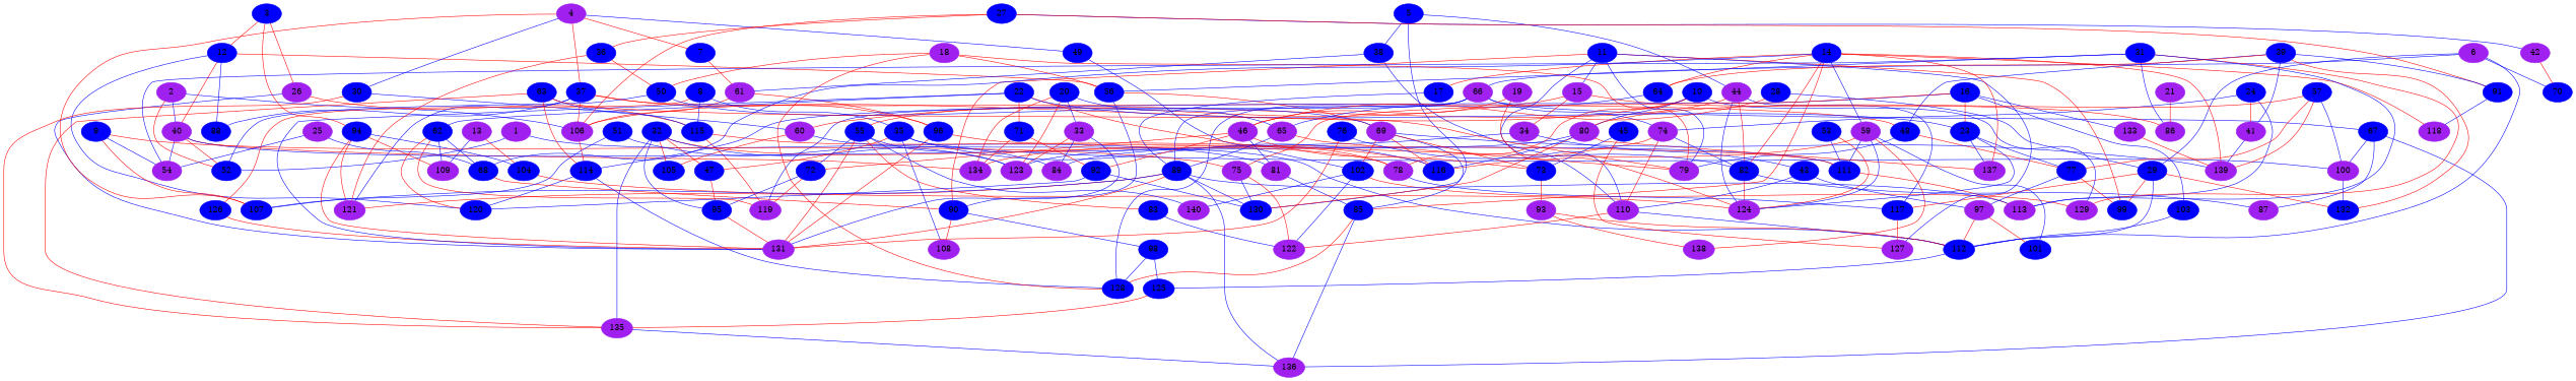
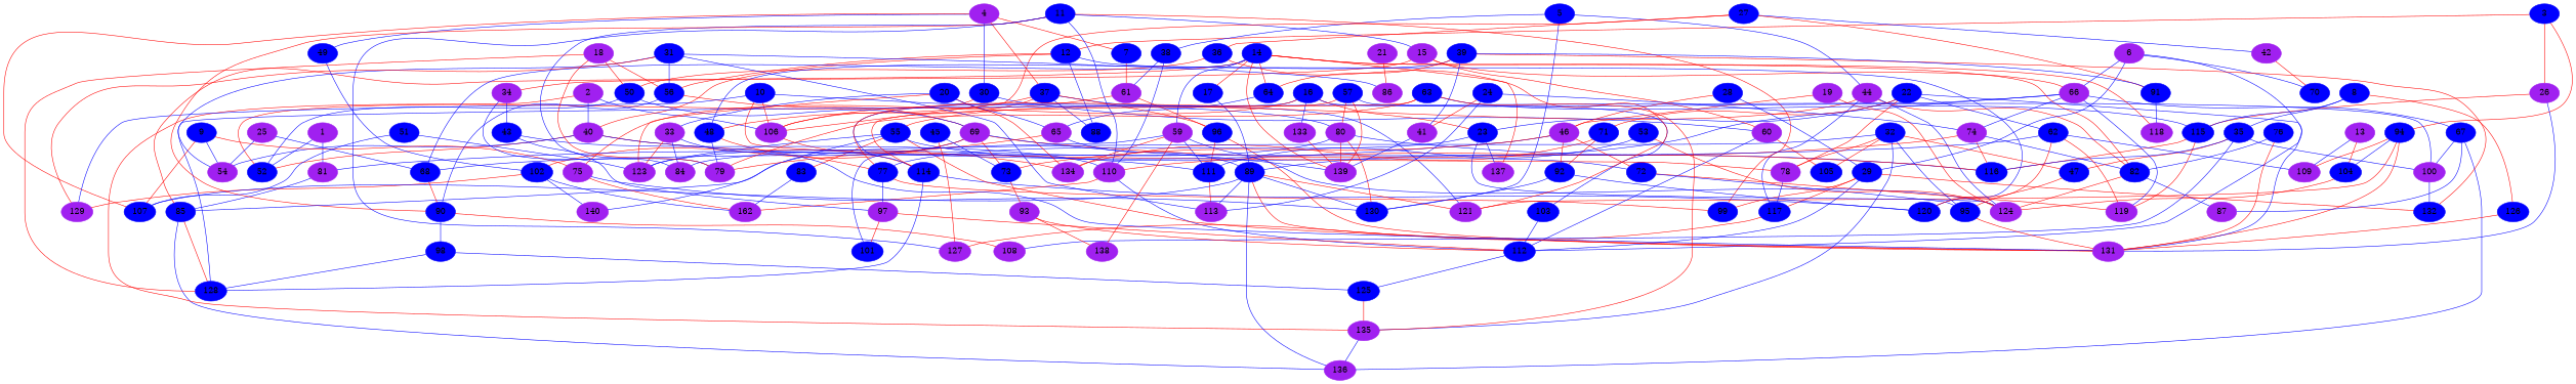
  graph {
    node [color=blue style=filled]
    edge [color=blue]
    1 [color=purple]
    52
    81 [color=purple]
    85
    2 [color=purple]
    40 [color=purple]
    106 [color=purple]
    54 [color=purple]
    134 [color=purple]
    111
    114
    3
    12
    26 [color=purple]
    94
    56
    88
    120
    115
    131 [color=purple]
    104
    109 [color=purple]
    121 [color=purple]
    4 [color=purple]
    7
    30
    37
    49
    107
    61 [color=purple]
    60 [color=purple]
    135 [color=purple]
    48
    96
    102
    5
    38
    44 [color=purple]
    130
    110 [color=purple]
    82
    124 [color=purple]
    117
    55
    6 [color=purple]
    29
    66 [color=purple]
    70
    112
    99
    132
    89
    128
    74 [color=purple]
    119 [color=purple]
    67
    125
    8
    35
    126
    47
    100 [color=purple]
    108 [color=purple]
    116
    9
    75 [color=purple]
-   122 [color=purple]
+   122 [color=purple label=162]
    10
    78 [color=purple]
    80 [color=purple]
    129 [color=purple]
    139 [color=purple]
    123 [color=purple]
    15 [color=purple]
    11
    79 [color=purple]
    90
    127 [color=purple]
    34 [color=purple]
    86 [color=purple]
    98
    69 [color=purple]
    13 [color=purple]
    14
    17
    59 [color=purple]
    64
    68
    118 [color=purple]
    137 [color=purple]
    101
    138 [color=purple]
    65 [color=purple]
    87 [color=purple]
    136 [color=purple]
    84 [color=purple]
    43
    105
    16
    23
    103
    133 [color=purple]
    77
    113 [color=purple]
    18 [color=purple]
    50
    19 [color=purple]
    46 [color=purple]
    73
    72
    92
    33 [color=purple]
    20
    21 [color=purple]
    22
    62
    71
    97 [color=purple]
    41 [color=purple]
    24
    25 [color=purple]
    27
    36
    42 [color=purple]
    91
    28
    31
    32
    95
    39
    83
    140 [color=purple]
    45
    93 [color=purple]
    51
    53
    57
    63
    76
    1 -- 52
    1 -- 81
    81 -- 85
    85 -- 128 [color=red]
    85 -- 136
    2 -- 52 [color=red]
    2 -- 40
    2 -- 106
    40 -- 52 [color=red]
    40 -- 54
    40 -- 134 [color=red]
    40 -- 111
    106 -- 114 [color=red]
    111 -- 113 [color=red]
    114 -- 120
    114 -- 128
    3 -- 12 [color=red]
    3 -- 26 [color=red]
    3 -- 94 [color=red]
    12 -- 40 [color=red]
    12 -- 56 [color=red]
    12 -- 88
    12 -- 120
    26 -- 115 [color=red]
    26 -- 131
    94 -- 131 [color=red]
    94 -- 104
    94 -- 109 [color=red]
    94 -- 121 [color=red]
    56 -- 90
    56 -- 69 [color=red]
    115 -- 119 [color=red]
    115 -- 116 [color=red]
    104 -- 124 [color=red]
    4 -- 7 [color=red]
    4 -- 30
    4 -- 37 [color=red]
    4 -- 49
    4 -- 107 [color=red]
    7 -- 61 [color=red]
    30 -- 60
    30 -- 135 [color=red]
    37 -- 106 [color=red]
    37 -- 88
    37 -- 121
    37 -- 48 [color=red]
    37 -- 96 [color=red]
    49 -- 102
    61 -- 106 [color=red]
    61 -- 96 [color=red]
    60 -- 112
    60 -- 105 [color=red]
    135 -- 136
    48 -- 79
    48 -- 77 [color=red]
    96 -- 111 [color=red]
    96 -- 131 [color=red]
    102 -- 122
    102 -- 129 [color=red]
    102 -- 140
    5 -- 38
    5 -- 44
    5 -- 130
    38 -- 61
    38 -- 110
    44 -- 82 [color=red]
    44 -- 124
    44 -- 117
    44 -- 55 [color=red]
    110 -- 112
    110 -- 122 [color=red]
    82 -- 124 [color=red]
    82 -- 87
    117 -- 127 [color=red]
    55 -- 131 [color=red]
    55 -- 123
    55 -- 72
    55 -- 83 [color=red]
    55 -- 140
    6 -- 29
    6 -- 66
    6 -- 70
    6 -- 112
    29 -- 117 [color=red]
    29 -- 112
    29 -- 99 [color=red]
    29 -- 132 [color=red]
    66 -- 89
    66 -- 128
    66 -- 74
    66 -- 119
    66 -- 67
    112 -- 125
    89 -- 131 [color=red]
    89 -- 121 [color=red]
    89 -- 107
    89 -- 130
    89 -- 136
    89 -- 113
    74 -- 110 [color=red]
    74 -- 82
    74 -- 116 [color=red]
    67 -- 100
    67 -- 87
    67 -- 136
    125 -- 135 [color=red]
    8 -- 115
    8 -- 35
    8 -- 126 [color=red]
    35 -- 47 [color=red]
    35 -- 100
    35 -- 108
    35 -- 116
    126 -- 131 [color=red]
    47 -- 95 [color=red]
    100 -- 132
    9 -- 54
    9 -- 107 [color=red]
    9 -- 75 [color=red]
    75 -- 130
    75 -- 122 [color=red]
    10 -- 106 [color=red]
    10 -- 78 [color=red]
    10 -- 80
    10 -- 129
    78 -- 117
    80 -- 130 [color=red]
    80 -- 116
-   80 -- 137 [color=red]
+   80 -- 139 [color=red]
    80 -- 123
    15 -- 60 [color=red]
    15 -- 34 [color=red]
-   15 -- 86 [color=red]
+   15 -- 66 [color=red]
    11 -- 110
    11 -- 99 [color=red]
    11 -- 15
    11 -- 79
    11 -- 90 [color=red]
    11 -- 127
    90 -- 108 [color=red]
    90 -- 98
    34 -- 84
    34 -- 43
    98 -- 128
    98 -- 125
    69 -- 85
    69 -- 102 [color=red]
    69 -- 116 [color=red]
    69 -- 139
    69 -- 73 [color=red]
    13 -- 104 [color=red]
    13 -- 109
    14 -- 85 [color=red]
    14 -- 82 [color=red]
    14 -- 139 [color=red]
    14 -- 17 [color=red]
    14 -- 59
    14 -- 64 [color=red]
    14 -- 68
    14 -- 118 [color=red]
    14 -- 137 [color=red]
    17 -- 89
    59 -- 134 [color=red]
    59 -- 111
    59 -- 124
    59 -- 101
    59 -- 138 [color=red]
    64 -- 65
    68 -- 90 [color=red]
    65 -- 89
    65 -- 79 [color=red]
    43 -- 110
    43 -- 97
    16 -- 114
    16 -- 75 [color=red]
    16 -- 23 [color=red]
    16 -- 103
    16 -- 133
    23 -- 124
    23 -- 137
    23 -- 77
    103 -- 112
    133 -- 139 [color=red]
    77 -- 99 [color=red]
    77 -- 97
    18 -- 56 [color=red]
    18 -- 128 [color=red]
    18 -- 79 [color=red]
    18 -- 50 [color=red]
    50 -- 52
    50 -- 69
    19 -- 124 [color=red]
    19 -- 46 [color=red]
    46 -- 81
    46 -- 73 [color=red]
    46 -- 72 [color=red]
    46 -- 92 [color=red]
    73 -- 93 [color=red]
    72 -- 119 [color=red]
    72 -- 95
    92 -- 120
    92 -- 130
    33 -- 131
    33 -- 123 [color=red]
    33 -- 84
    20 -- 134 [color=red]
    20 -- 123 [color=red]
    20 -- 65
    20 -- 33
    21 -- 86 [color=red]
    22 -- 131
    22 -- 78 [color=red]
    22 -- 23
    22 -- 62
    22 -- 71 [color=red]
    62 -- 120 [color=red]
    62 -- 109
    62 -- 119 [color=red]
    62 -- 68
    71 -- 134 [color=red]
    71 -- 92 [color=red]
    97 -- 112 [color=red]
    97 -- 101 [color=red]
    41 -- 139
    24 -- 74
    24 -- 113
    24 -- 41 [color=red]
    25 -- 54
    25 -- 68
    27 -- 106 [color=red]
    27 -- 36 [color=red]
    27 -- 42
    27 -- 91 [color=red]
    36 -- 121 [color=red]
    36 -- 50 [color=red]
    42 -- 70 [color=red]
    91 -- 118
    28 -- 29
    28 -- 46 [color=red]
    31 -- 54
    31 -- 56
    31 -- 129 [color=red]
    31 -- 86
    31 -- 113
    32 -- 135
    32 -- 47 [color=red]
    32 -- 78 [color=red]
    32 -- 84
    32 -- 105 [color=red]
    32 -- 95
    95 -- 131 [color=red]
    39 -- 48
    39 -- 132 [color=red]
    39 -- 64 [color=red]
    39 -- 41
    39 -- 91
    83 -- 122
    45 -- 127 [color=red]
    45 -- 73
    93 -- 112 [color=red]
    93 -- 138 [color=red]
    51 -- 107
    51 -- 123
    53 -- 111
    53 -- 124 [color=red]
    57 -- 100
    57 -- 80 [color=red]
    57 -- 139 [color=red]
    57 -- 77 [color=red]
    63 -- 114 [color=red]
    63 -- 115
    63 -- 135 [color=red]
    63 -- 79 [color=red]
    76 -- 131 [color=red]
    76 -- 82
  }
